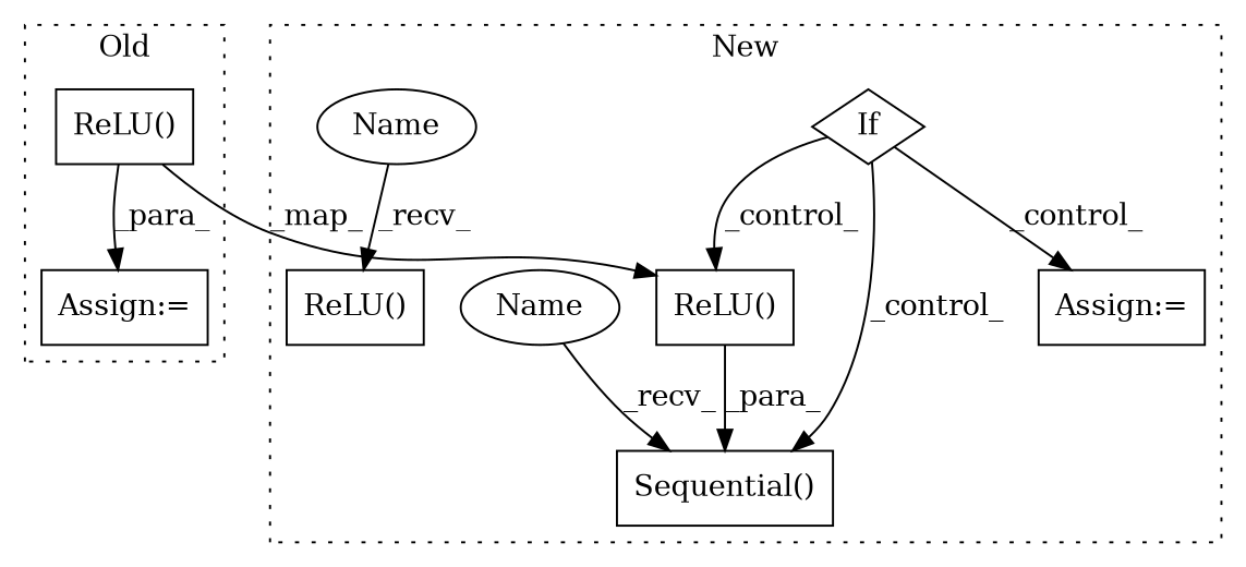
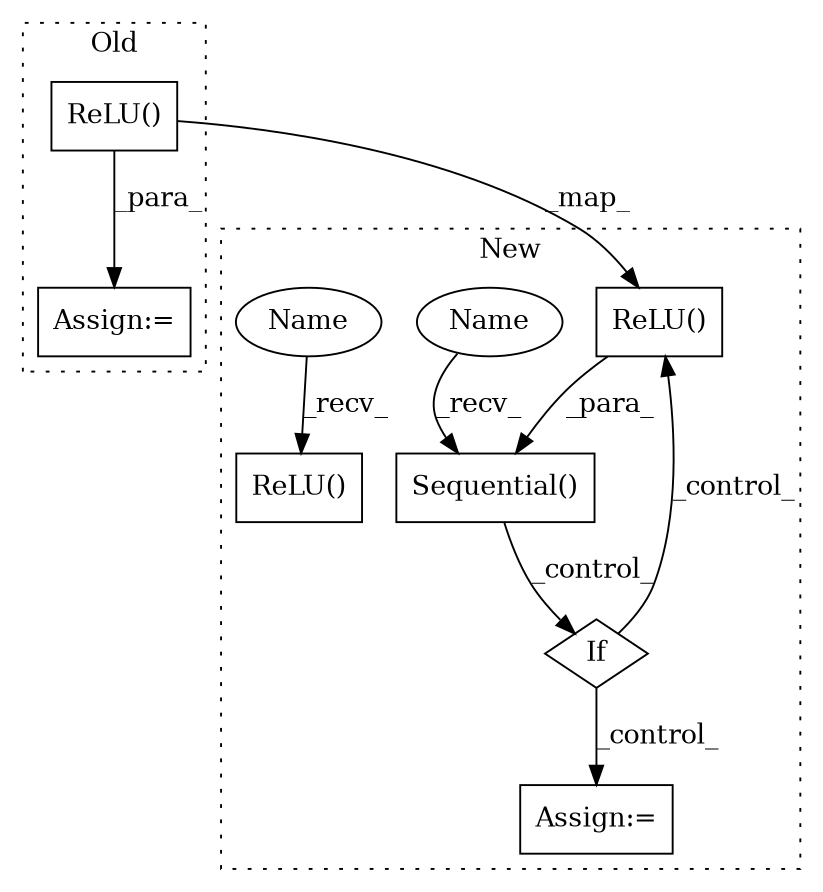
  digraph {
    node [a=75 l=21 s=5544 shape=box]
    n1 [label="ReLU()" s=5426]
    n2 [a=68 l=3 label="Assign:=" s=5423]
    n3 [label="ReLU()" s=5877]
    n4 [label="ReLU()"]
    n5 [l="35,19" label="Sequential()" s="5694,5968"]
    n6 [a=96 l="0,14" label=If s="5580,5609" shape=diamond]
    n7 [a=68 l=3 label="Assign:=" s=6032]
    n8 [a=87 l=2 label=Name s=5694 shape=ellipse]
    n9 [a=87 l=2 label=Name shape=ellipse]
    subgraph cluster_1 {
      label=Old
      style=dotted
      n1
      n2
    }
    subgraph cluster_2 {
      label=New
      style=dotted
      n3
      n4
      n5
      n6
      n7
      n8
      n9
    }
    n1 -> n2 [label=_para_]
    n1 -> n3 [label=_map_]
    n3 -> n5 [label=_para_]
    n6 -> n3 [label=_control_]
-   n6 -> n5 [label=_control_]
+   n5 -> n6 [label=_control_]
    n6 -> n7 [label=_control_]
    n8 -> n5 [label=_recv_]
    n9 -> n4 [label=_recv_]
  }
